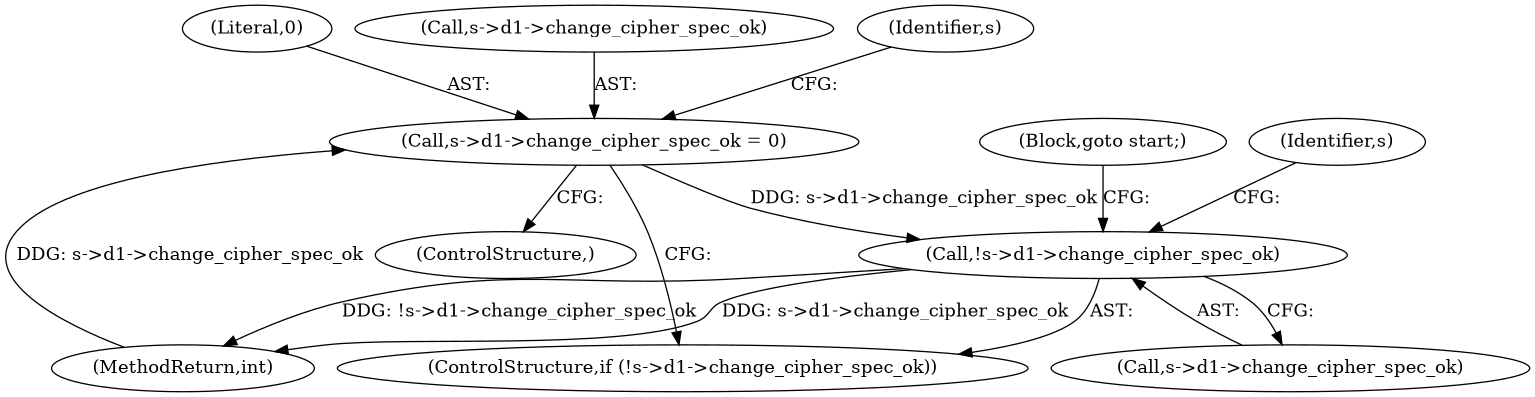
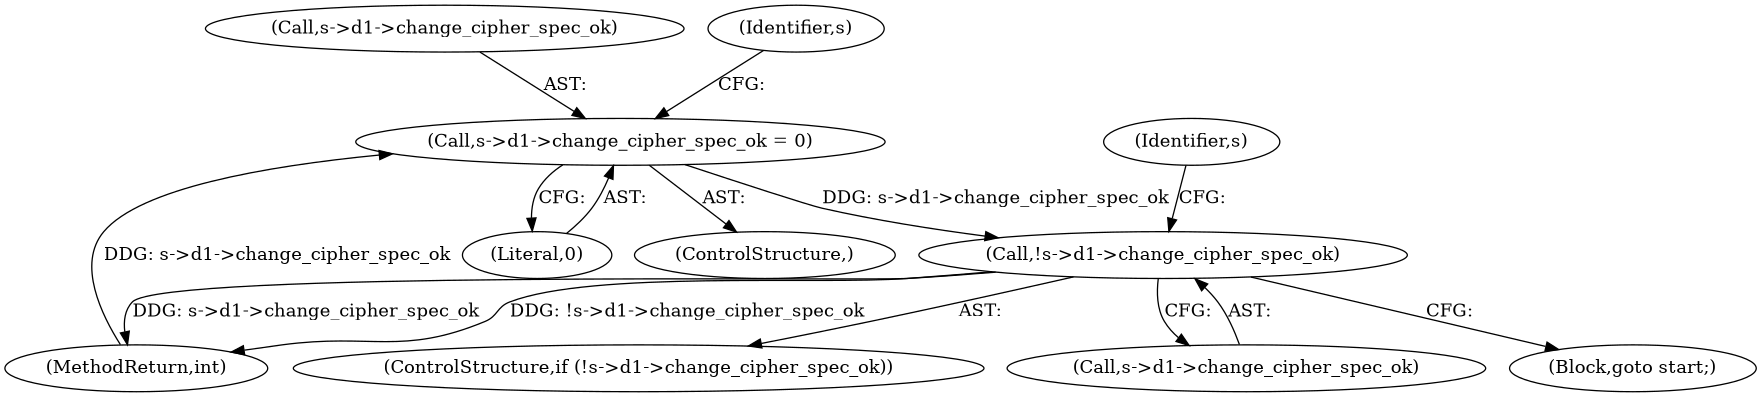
  digraph {
    n1 [label="(Call,s->d1->change_cipher_spec_ok = 0)"]
    n2 [label="(Call,!s->d1->change_cipher_spec_ok)"]
    n3 [label="(Literal,0)"]
    n4 [label="(ControlStructure,)"]
    n5 [label="(MethodReturn,int)"]
    n6 [label="(ControlStructure,if (!s->d1->change_cipher_spec_ok))"]
    n7 [label="(Call,s->d1->change_cipher_spec_ok)"]
    n8 [label="(Call,s->d1->change_cipher_spec_ok)"]
    n9 [label="(Block,goto start;)"]
    n10 [label="(Identifier,s)"]
    n11 [label="(Identifier,s)"]
    n1 -> n2 [label="DDG: s->d1->change_cipher_spec_ok"]
-   n1 -> n6 [label="CFG: "]
-   n1 -> n4 [label="CFG: "]
+   n1 -> n3 [label="CFG: "]
+   n1 -> n4 [label="AST: "]
    n2 -> n5 [label="DDG: !s->d1->change_cipher_spec_ok"]
    n2 -> n5 [label="DDG: s->d1->change_cipher_spec_ok"]
    n2 -> n6 [label="AST: "]
    n2 -> n7 [label="CFG: "]
    n3 -> n1 [label="AST: "]
    n5 -> n1 [label="DDG: s->d1->change_cipher_spec_ok"]
    n7 -> n2 [label="AST: "]
    n8 -> n1 [label="AST: "]
-   n9 -> n2 [label="CFG: "]
+   n2 -> n9 [label="CFG: "]
    n10 -> n2 [label="CFG: "]
    n11 -> n1 [label="CFG: "]
  }
